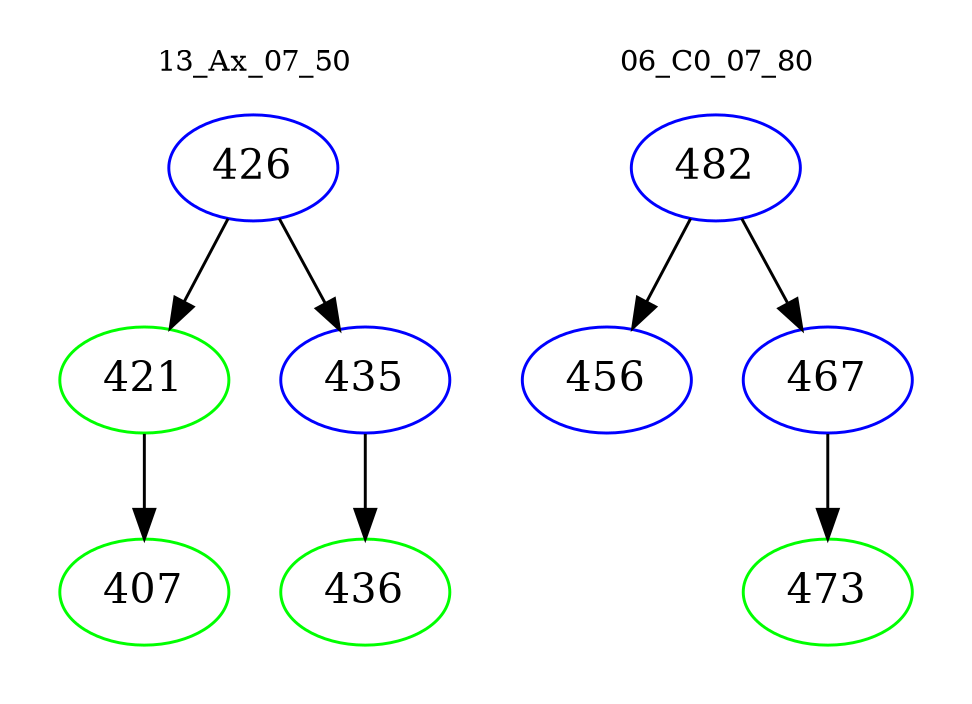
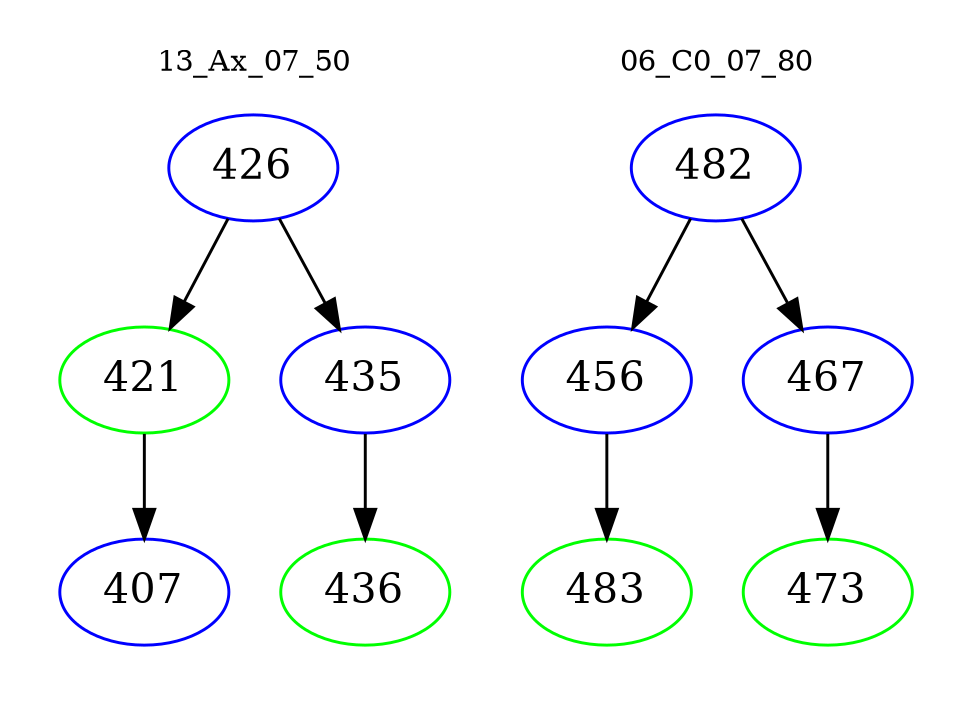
  digraph {
    node [color=blue]
    edge [color=black]
    n1 [label=426]
    n2 [color=green label=421]
    n3 [label=435]
-   n4 [color=green label=407]
+   n4 [label=407]
    n5 [color=green label=436]
    n6 [label=482]
    n7 [label=456]
    n8 [label=467]
+   n9 [color=green label=483]
    n10 [color=green label=473]
    subgraph cluster_1 {
      color=white
      fontsize=10
      label="13_Ax_07_50"
      n1
      n2
      n3
      n4
      n5
    }
    subgraph cluster_2 {
      color=white
      fontsize=10
      label="06_C0_07_80"
      n6
      n7
      n8
+     n9
      n10
    }
    n1 -> n2
    n1 -> n3
    n2 -> n4
    n3 -> n5
    n6 -> n7
    n6 -> n8
+   n7 -> n9
    n8 -> n10
  }
